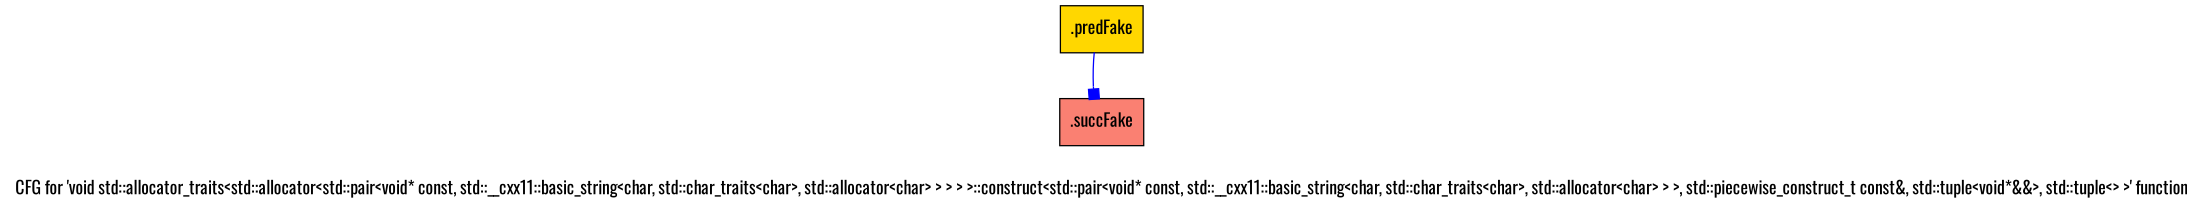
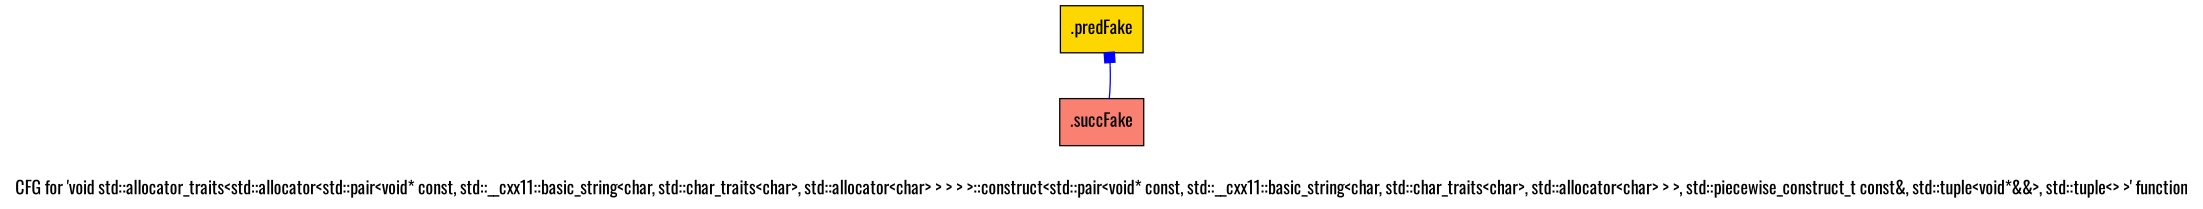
  digraph {
    label="CFG for 'void std::allocator_traits\<std::allocator\<std::pair\<void* const, std::__cxx11::basic_string\<char, std::char_traits\<char\>, std::allocator\<char\> \> \> \> \>::construct\<std::pair\<void* const, std::__cxx11::basic_string\<char, std::char_traits\<char\>, std::allocator\<char\> \> \>, std::piecewise_construct_t const&, std::tuple\<void*&&\>, std::tuple\<\> \>' function"
    fontname=Oswald
    node [shape=record style=filled fontname=Oswald]
    n1 [label="{.predFake}" fillcolor=gold]
    n2 [filename="/media/miguel/NewVolume/Linux/Xilinx/Vitis_HLS/2020.2/tps/lnx64/gcc-6.2.0/lib/gcc/x86_64-pc-linux-gnu/6.2.0/../../../../include/c++/6.2.0/bits/alloc_traits.h" label="{.succFake}" linenumber=455 fillcolor=salmon]
-   n1 -> n2 [execusionnum=2 filename="/media/miguel/NewVolume/Linux/Xilinx/Vitis_HLS/2020.2/tps/lnx64/gcc-6.2.0/lib/gcc/x86_64-pc-linux-gnu/6.2.0/../../../../include/c++/6.2.0/bits/alloc_traits.h" color=blue arrowhead=box fontname=Oswald]
+   n2 -> n1 [execusionnum=2 filename="/media/miguel/NewVolume/Linux/Xilinx/Vitis_HLS/2020.2/tps/lnx64/gcc-6.2.0/lib/gcc/x86_64-pc-linux-gnu/6.2.0/../../../../include/c++/6.2.0/bits/alloc_traits.h" color=blue arrowhead=box fontname=Oswald]
  }
